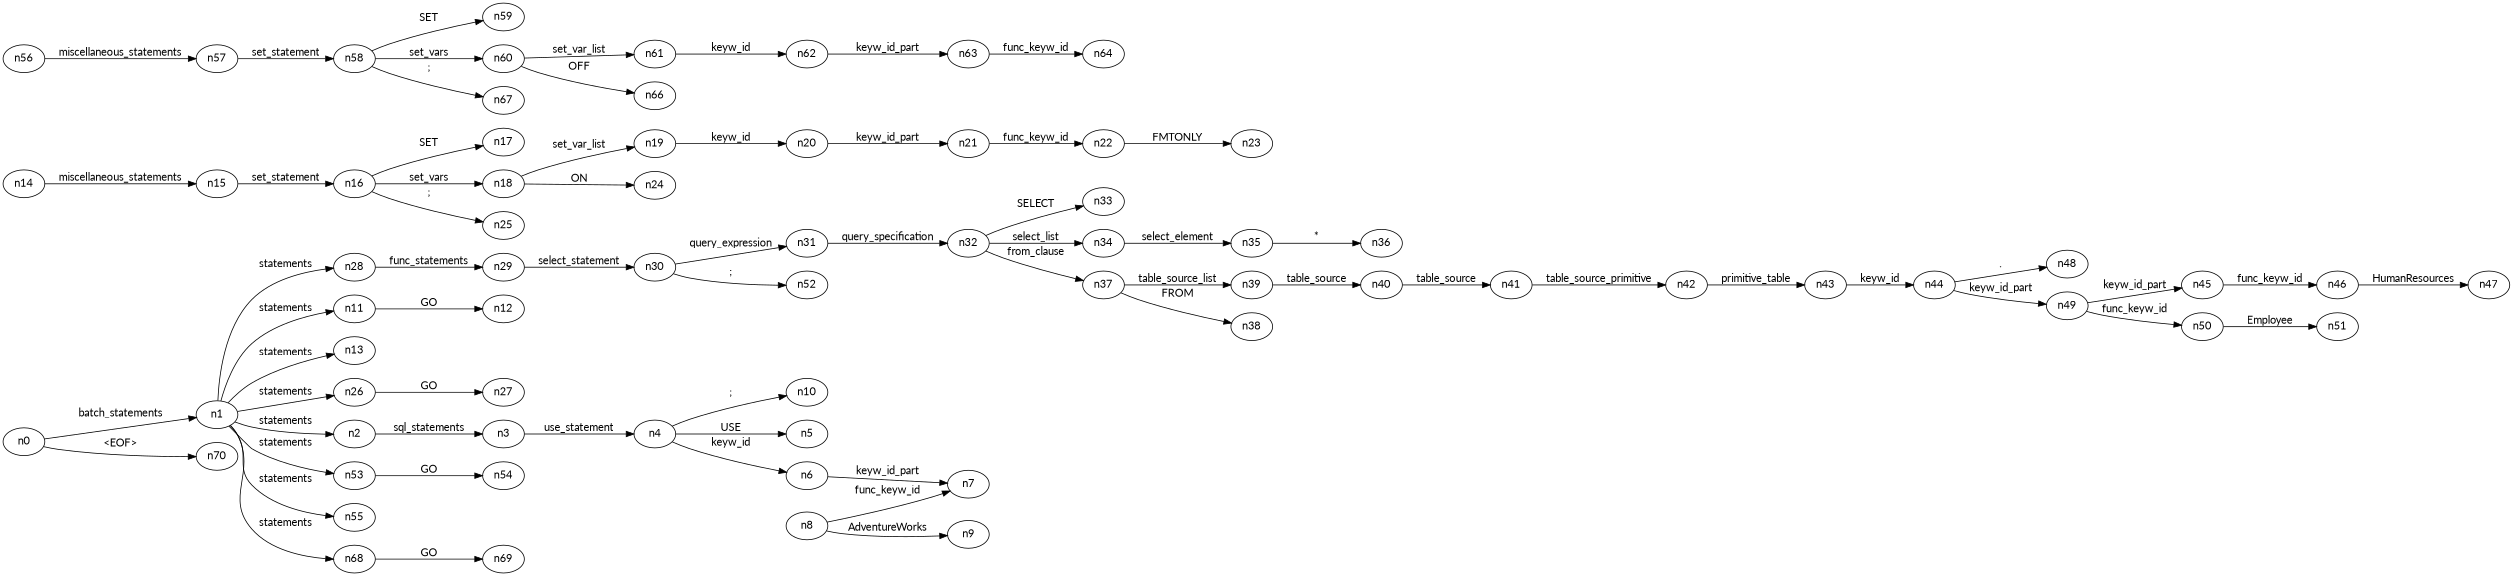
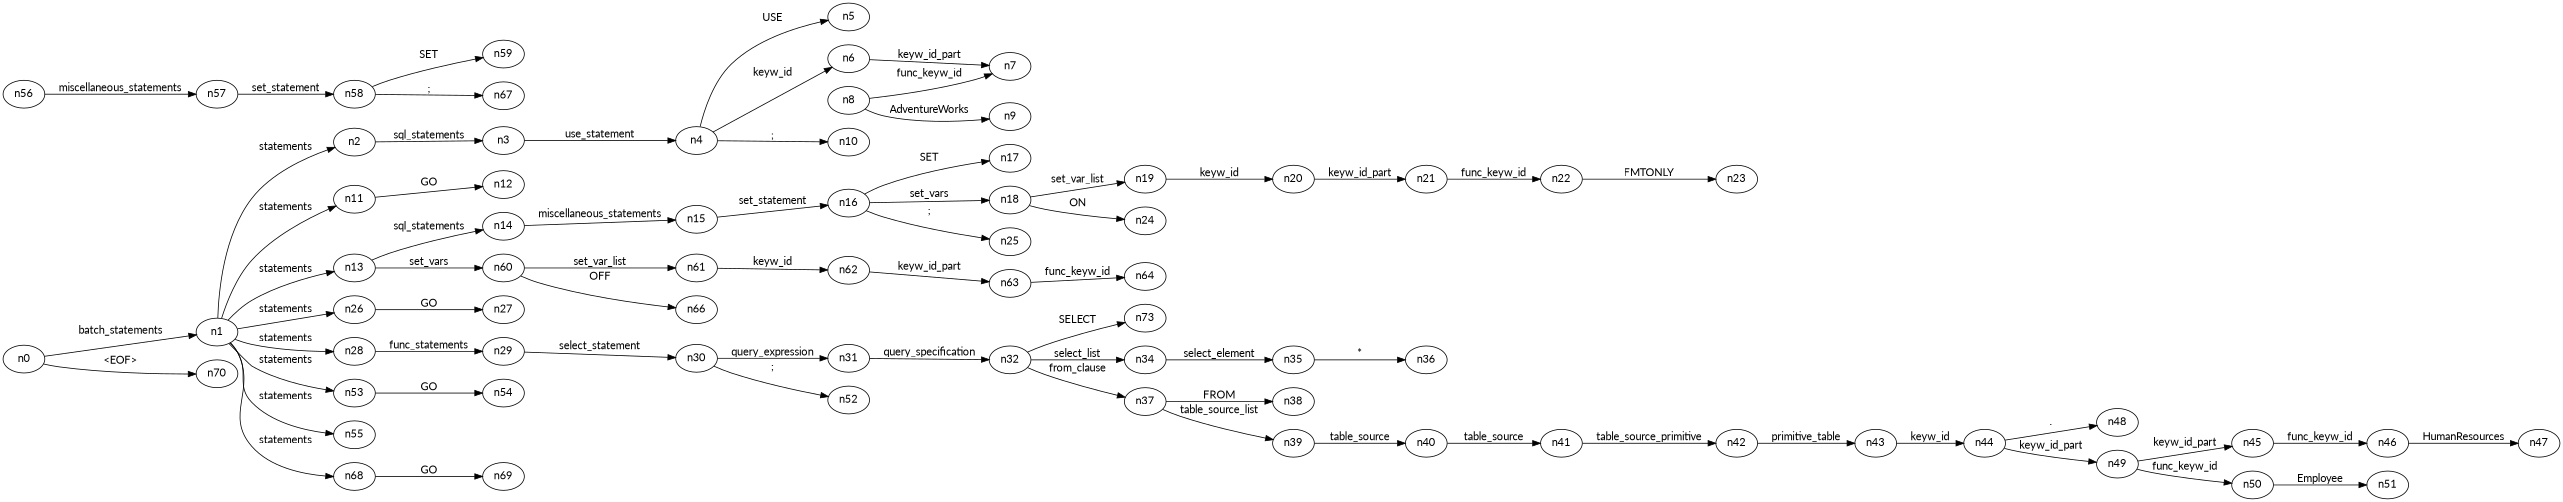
  digraph {
    fontname=Lato
    rankdir=LR
    node [fontname=Lato]
    edge [fontname=Lato]
    n0
    n1
    n70
    n2
    n11
    n13
    n26
    n28
    n53
    n55
    n68
    n3
    n12
    n14
    n27
    n29
    n54
    n69
    n4
    n5
    n6
    n10
    n7
    n8
    n9
    n15
    n16
    n17
    n18
    n25
    n19
    n24
    n20
    n21
    n22
    n23
    n30
    n31
    n52
    n32
-   n33
+   n33 [label=n73]
    n34
    n37
    n35
    n38
    n39
    n36
    n40
    n41
    n42
    n43
    n44
    n48
    n49
    n45
    n46
    n50
    n47
    n51
    n56
    n57
    n58
    n59
    n60
    n67
    n61
    n66
    n62
    n63
    n64
    n0 -> n1 [label=batch_statements]
    n0 -> n70 [label="<EOF>"]
    n1 -> n2 [label=statements]
    n1 -> n11 [label=statements]
    n1 -> n13 [label=statements]
    n1 -> n26 [label=statements]
    n1 -> n28 [label=statements]
    n1 -> n53 [label=statements]
    n1 -> n55 [label=statements]
    n1 -> n68 [label=statements]
    n2 -> n3 [label=sql_statements]
    n11 -> n12 [label=GO]
+   n13 -> n14 [label=sql_statements]
    n26 -> n27 [label=GO]
    n28 -> n29 [label=func_statements]
    n53 -> n54 [label=GO]
    n68 -> n69 [label=GO]
    n3 -> n4 [label=use_statement]
    n14 -> n15 [label=miscellaneous_statements]
    n29 -> n30 [label=select_statement]
    n4 -> n5 [label=USE]
    n4 -> n6 [label=keyw_id]
    n4 -> n10 [label=";"]
    n6 -> n7 [label=keyw_id_part]
    n8 -> n7 [label=func_keyw_id]
    n8 -> n9 [label=AdventureWorks]
    n15 -> n16 [label=set_statement]
    n16 -> n17 [label=SET]
    n16 -> n18 [label=set_vars]
    n16 -> n25 [label=";"]
    n18 -> n19 [label=set_var_list]
    n18 -> n24 [label=ON]
    n19 -> n20 [label=keyw_id]
    n20 -> n21 [label=keyw_id_part]
    n21 -> n22 [label=func_keyw_id]
    n22 -> n23 [label=FMTONLY]
    n30 -> n31 [label=query_expression]
    n30 -> n52 [label=";"]
    n31 -> n32 [label=query_specification]
    n32 -> n33 [label=SELECT]
    n32 -> n34 [label=select_list]
    n32 -> n37 [label=from_clause]
    n34 -> n35 [label=select_element]
    n37 -> n38 [label=FROM]
    n37 -> n39 [label=table_source_list]
    n35 -> n36 [label="*"]
    n39 -> n40 [label=table_source]
    n40 -> n41 [label=table_source]
    n41 -> n42 [label=table_source_primitive]
    n42 -> n43 [label=primitive_table]
    n43 -> n44 [label=keyw_id]
    n44 -> n48 [label="."]
    n44 -> n49 [label=keyw_id_part]
    n49 -> n45 [label=keyw_id_part]
    n49 -> n50 [label=func_keyw_id]
    n45 -> n46 [label=func_keyw_id]
    n46 -> n47 [label=HumanResources]
    n50 -> n51 [label=Employee]
    n56 -> n57 [label=miscellaneous_statements]
    n57 -> n58 [label=set_statement]
    n58 -> n59 [label=SET]
-   n58 -> n60 [label=set_vars]
+   n13 -> n60 [label=set_vars]
    n58 -> n67 [label=";"]
    n60 -> n61 [label=set_var_list]
    n60 -> n66 [label=OFF]
    n61 -> n62 [label=keyw_id]
    n62 -> n63 [label=keyw_id_part]
    n63 -> n64 [label=func_keyw_id]
  }
